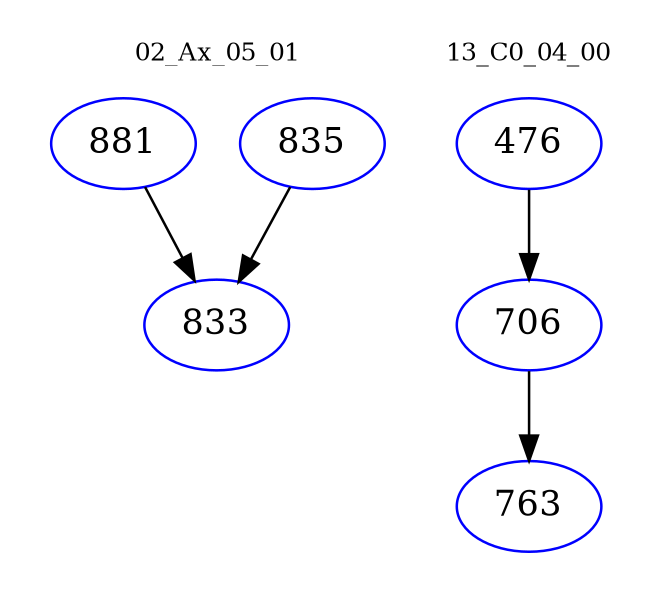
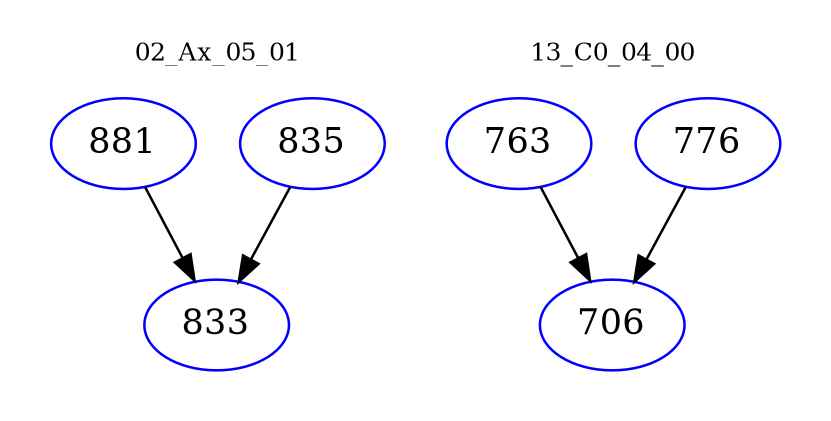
  digraph {
    node [color=blue]
    edge [color=black]
    n1 [label=835]
    n2 [label=833]
    n3 [label=881]
-   n4 [label=476]
+   n4 [label=776]
    n5 [label=706]
    n6 [label=763]
    subgraph cluster_1 {
      color=white
      fontsize=10
      label="02_Ax_05_01"
      n1
      n2
      n3
    }
    subgraph cluster_2 {
      color=white
      fontsize=10
      label="13_C0_04_00"
      n4
      n5
      n6
    }
    n1 -> n2
    n3 -> n2
    n4 -> n5
-   n5 -> n6
+   n6 -> n5
  }
